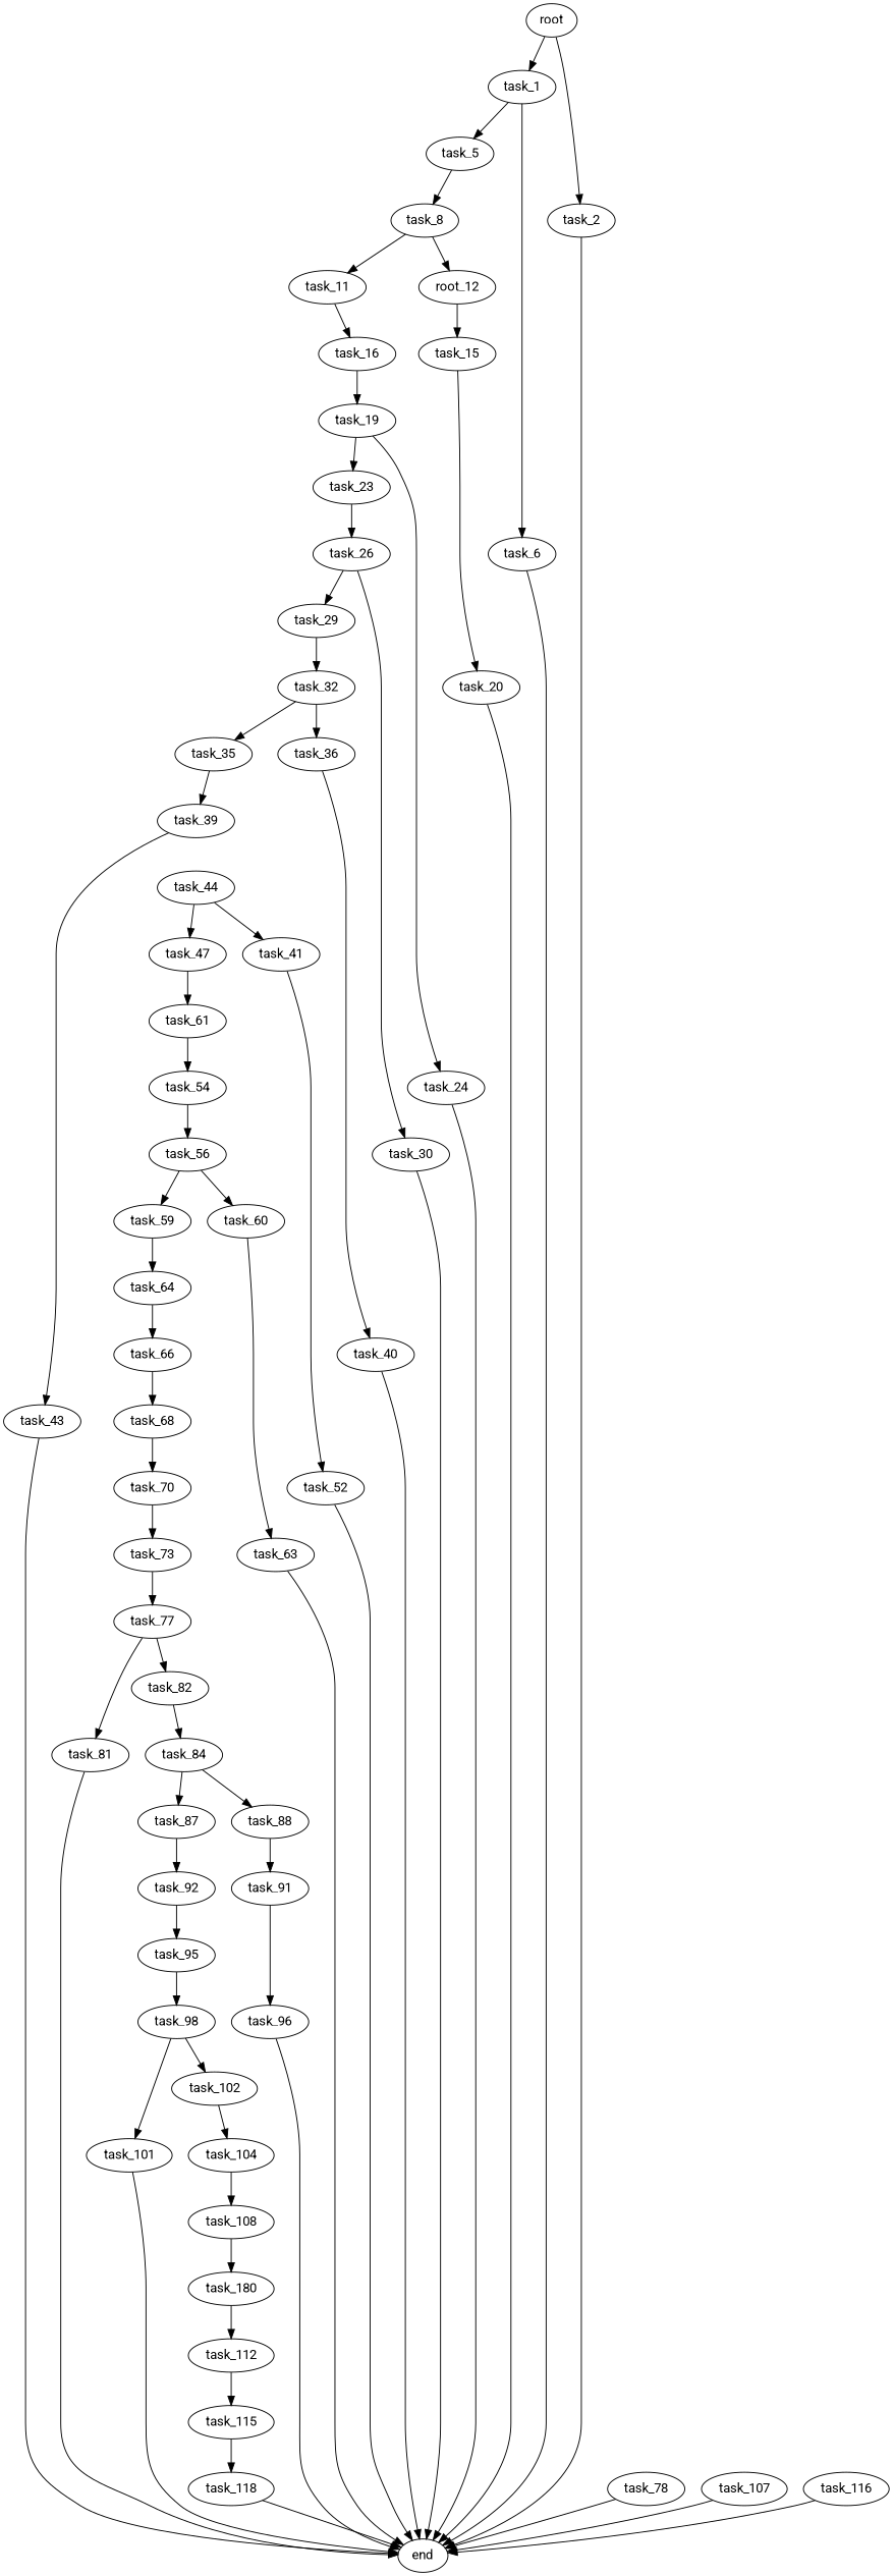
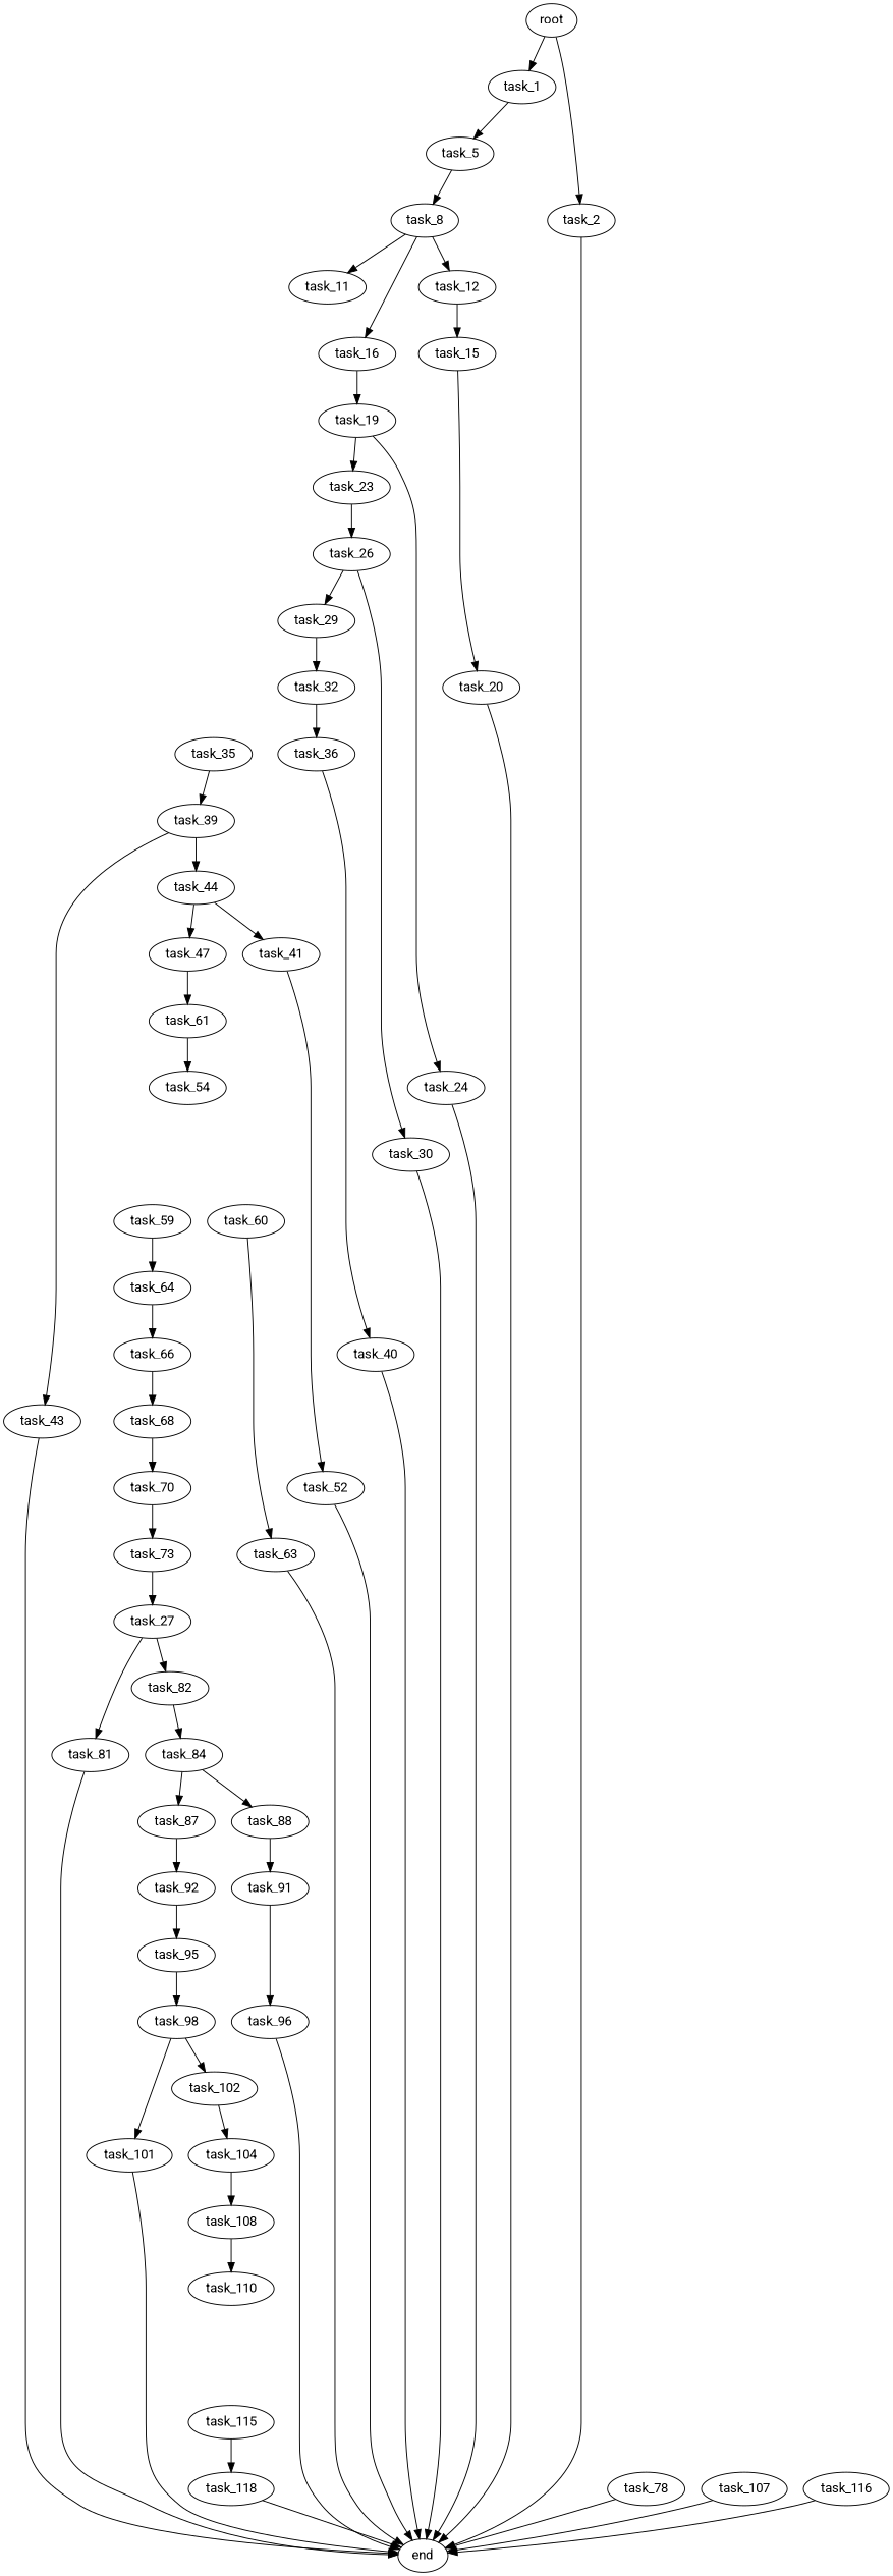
  digraph {
    fontname=Roboto
    node [fontname=Roboto]
    edge [fontname=Roboto]
    root
    task_1
    task_2
    task_5
-   task_6
    end
    task_8
    task_11
-   task_12 [label=root_12]
+   task_12
    task_16
    task_15
    task_19
    task_20
    task_23
    task_24
    task_26
    task_29
    task_30
    task_32
    task_35
    task_36
    task_39
    task_40
    task_43
    task_44
    task_47
    n27 [label=task_41]
    n28 [label=task_61]
    task_52
    task_54
-   task_56
    task_59
    task_60
    task_64
    task_63
    task_66
    task_68
    task_70
    task_73
-   task_77
+   task_77 [label=task_27]
    task_81
    task_82
    task_78
    task_84
    task_87
    task_88
    task_92
    task_91
    task_95
    task_96
    task_98
    task_101
    task_102
    task_104
    task_108
    task_107
-   task_110 [label=task_180]
-   task_112
+   task_110
    task_115
    task_118
    task_116
    root -> task_1
    root -> task_2
    task_1 -> task_5
-   task_1 -> task_6
    task_2 -> end
    task_5 -> task_8
-   task_6 -> end
    task_8 -> task_11
    task_8 -> task_12
-   task_11 -> task_16
+   task_8 -> task_16
    task_12 -> task_15
    task_16 -> task_19
    task_15 -> task_20
    task_19 -> task_23
    task_19 -> task_24
    task_20 -> end
    task_23 -> task_26
    task_24 -> end
    task_26 -> task_29
    task_26 -> task_30
    task_29 -> task_32
    task_30 -> end
-   task_32 -> task_35
    task_32 -> task_36
    task_35 -> task_39
    task_36 -> task_40
    task_39 -> task_43
+   task_39 -> task_44
    task_40 -> end
    task_43 -> end
    task_44 -> task_47
    task_44 -> n27
    task_47 -> n28
    n27 -> task_52
    n28 -> task_54
    task_52 -> end
-   task_54 -> task_56
-   task_56 -> task_59
-   task_56 -> task_60
    task_59 -> task_64
    task_60 -> task_63
    task_64 -> task_66
    task_63 -> end
    task_66 -> task_68
    task_68 -> task_70
    task_70 -> task_73
    task_73 -> task_77
    task_77 -> task_81
    task_77 -> task_82
    task_81 -> end
    task_82 -> task_84
    task_78 -> end
    task_84 -> task_87
    task_84 -> task_88
    task_87 -> task_92
    task_88 -> task_91
    task_92 -> task_95
    task_91 -> task_96
    task_95 -> task_98
    task_96 -> end
    task_98 -> task_101
    task_98 -> task_102
    task_101 -> end
    task_102 -> task_104
    task_104 -> task_108
    task_108 -> task_110
    task_107 -> end
-   task_110 -> task_112
-   task_112 -> task_115
    task_115 -> task_118
    task_118 -> end
    task_116 -> end
  }
